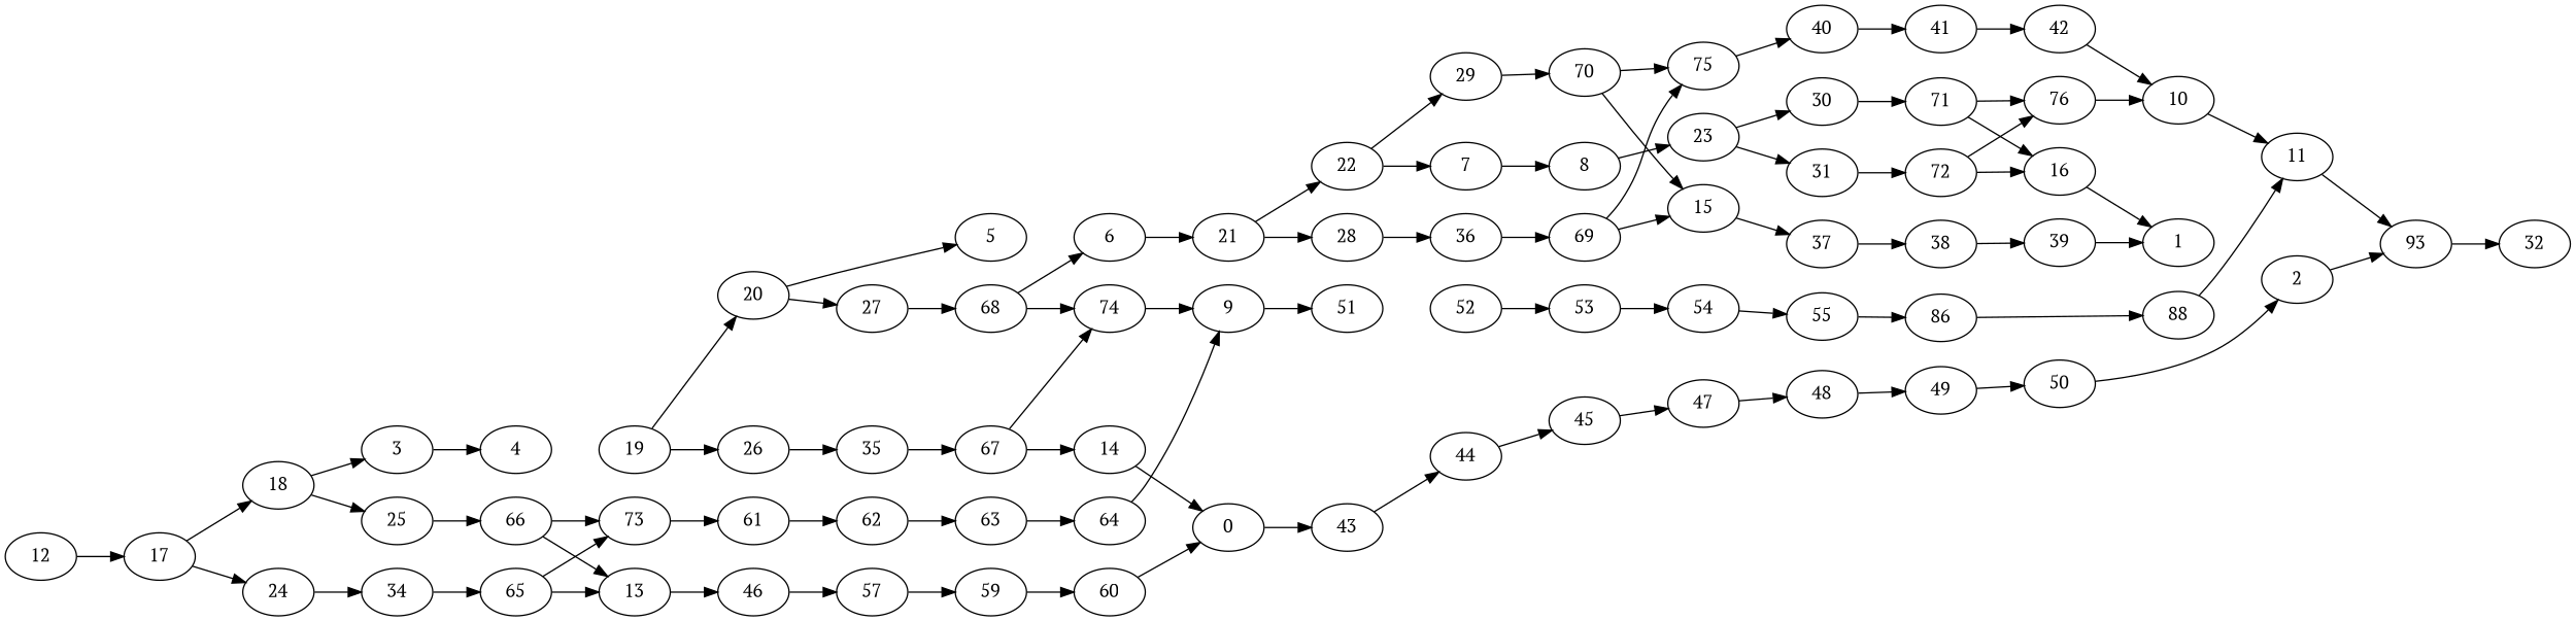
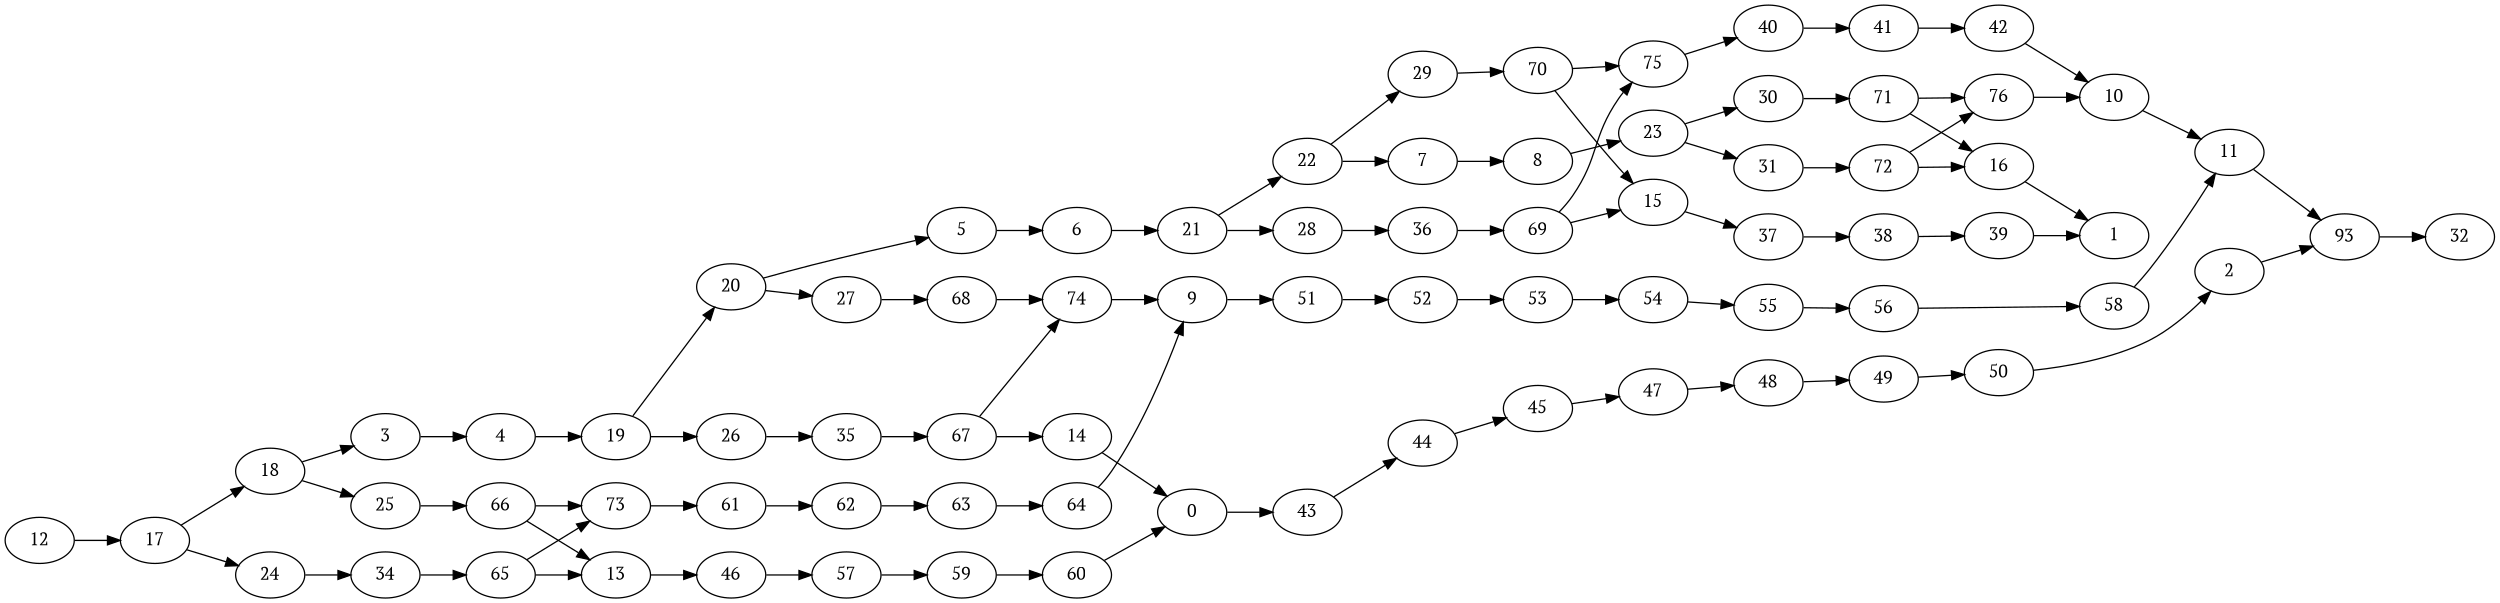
  digraph {
    fontname="PT Serif"
    rankdir=LR
    node [fontname="PT Serif"]
    edge [fontname="PT Serif" weight=0]
    0
    43
    44
    n4 [label=93]
    2
    32
    3
    4
    19
    20
    26
    5
    6
    21
    22
    28
    7
    8
    23
    30
    31
    9
    51
    52
    10
    11
    12
    17
    18
    24
    13
    46
    57
    14
    15
    37
    38
    16
    1
    25
    34
    66
    27
    35
    68
    29
    36
    70
    71
    72
    65
    73
    67
    74
    69
    75
    76
    39
    40
    41
    42
    45
    47
    48
    59
    49
    50
    53
    54
    55
-   56 [label=86]
-   58 [label=88]
+   56
+   58
    60
    61
    62
    63
    64
    0 -> 43 [weight=1]
    43 -> 44
    44 -> 45
    n4 -> 32
    2 -> n4
    3 -> 4
+   4 -> 19
    19 -> 20
    19 -> 26
    20 -> 5
    20 -> 27
    26 -> 35
-   68 -> 6
+   5 -> 6
    6 -> 21
    21 -> 22
    21 -> 28
    22 -> 7 [weight=1]
    22 -> 29
    28 -> 36
    7 -> 8
    8 -> 23
    23 -> 30
    23 -> 31
    30 -> 71
    31 -> 72
    9 -> 51
+   51 -> 52
    52 -> 53
    10 -> 11
    11 -> n4
    12 -> 17 [weight=1]
    17 -> 18
    17 -> 24
    18 -> 3
    18 -> 25
    24 -> 34
    13 -> 46
    46 -> 57
    57 -> 59
    14 -> 0
    15 -> 37
    37 -> 38
    38 -> 39
    16 -> 1
    25 -> 66
    34 -> 65
    66 -> 13
    66 -> 73
    27 -> 68 [weight=2]
    35 -> 67
    68 -> 74
    29 -> 70
    36 -> 69 [weight=3]
    70 -> 15 [weight=1]
    70 -> 75 [weight=1]
    71 -> 16 [weight=1]
    71 -> 76
    72 -> 16 [weight=1]
    72 -> 76
    65 -> 13 [weight=2]
    65 -> 73
    73 -> 61
    67 -> 14 [weight=2]
    67 -> 74
    74 -> 9 [weight=1]
    69 -> 15
    69 -> 75
    75 -> 40
    76 -> 10 [weight=2]
    39 -> 1 [weight=1]
    40 -> 41
    41 -> 42
    42 -> 10
    45 -> 47
    47 -> 48
    48 -> 49
    59 -> 60
    49 -> 50
    50 -> 2
    53 -> 54
    54 -> 55
    55 -> 56
    56 -> 58
    58 -> 11
    60 -> 0
    61 -> 62 [weight=1]
    62 -> 63
    63 -> 64
    64 -> 9
  }
